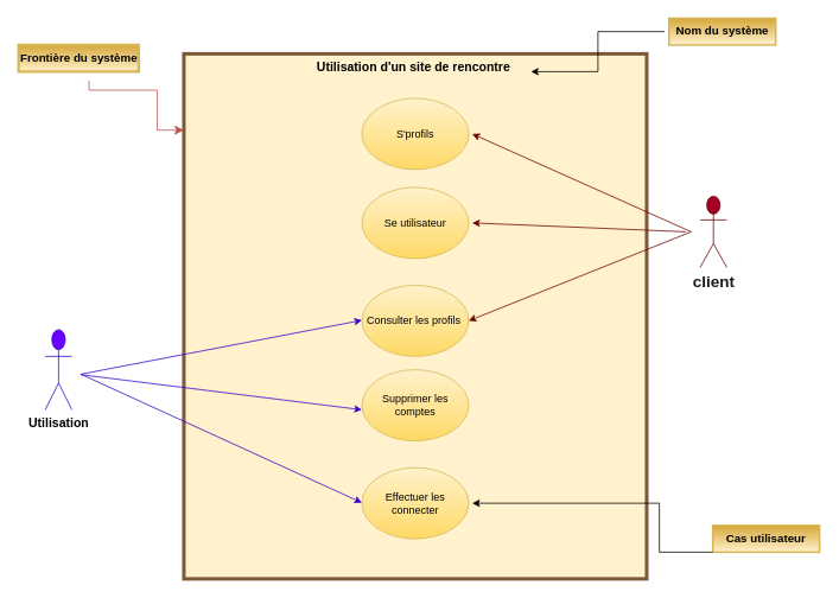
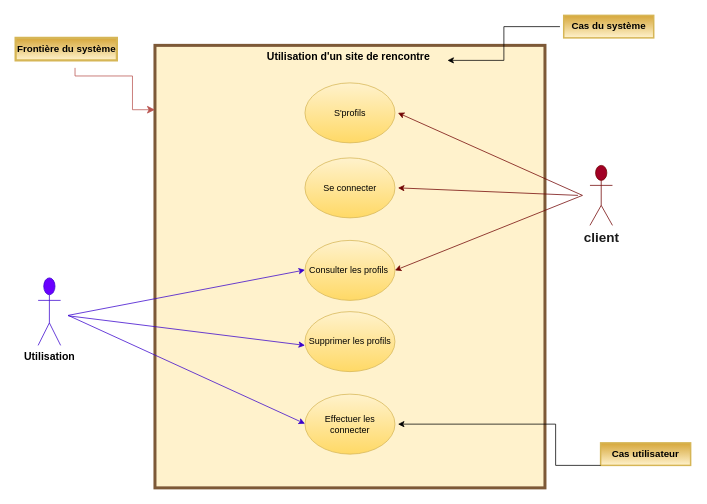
  <mxCell id="0" />
  <mxCell id="1" parent="0" />
  <mxCell id="2" value="&lt;span style=&quot;font-size: 14px&quot;&gt;&lt;b&gt;Utilisation d'un site de rencontre&amp;nbsp;&lt;/b&gt;&lt;/span&gt;" style="rounded=0;whiteSpace=wrap;html=1;direction=south;fillColor=#fff2cc;gradientDirection=north;align=center;rotation=0;horizontal=1;verticalAlign=top;strokeColor=#7D5937;strokeWidth=4;gradientColor=#FFF2CC;" parent="1" vertex="1"><mxGeometry x="205.79" y="60" width="520" height="590" as="geometry" /></mxCell>
  <mxCell id="3" value="S'profils" style="ellipse;whiteSpace=wrap;html=1;gradientColor=#ffd966;fillColor=#fff2cc;strokeColor=#d6b656;strokeWidth=1;" parent="1" vertex="1"><mxGeometry x="405.79" y="110" width="120" height="80" as="geometry" /></mxCell>
  <mxCell id="4" value="Effectuer les connecter" style="ellipse;whiteSpace=wrap;html=1;gradientColor=#ffd966;fillColor=#fff2cc;strokeColor=#d6b656;" parent="1" vertex="1"><mxGeometry x="405.79" y="525" width="120" height="80" as="geometry" /></mxCell>
- <mxCell id="5" value="Se utilisateur" style="ellipse;whiteSpace=wrap;html=1;gradientColor=#ffd966;fillColor=#fff2cc;strokeColor=#d6b656;" parent="1" vertex="1"><mxGeometry x="405.79" y="210" width="120" height="80" as="geometry" /></mxCell>
+ <mxCell id="5" value="Se connecter" style="ellipse;whiteSpace=wrap;html=1;gradientColor=#ffd966;fillColor=#fff2cc;strokeColor=#d6b656;" parent="1" vertex="1"><mxGeometry x="405.79" y="210" width="120" height="80" as="geometry" /></mxCell>
  <mxCell id="6" value="&lt;font style=&quot;font-size: 18px&quot; color=&quot;#1a1a1a&quot;&gt;client&lt;/font&gt;" style="shape=umlActor;verticalLabelPosition=bottom;verticalAlign=top;html=1;outlineConnect=0;fontStyle=1;fillColor=#a20025;strokeColor=#6F0000;fontColor=#ffffff;" parent="1" vertex="1"><mxGeometry x="785.79" y="220" width="30" height="80" as="geometry" /></mxCell>
  <mxCell id="7" value="&lt;font style=&quot;font-size: 14px&quot; color=&quot;#000000&quot;&gt;Utilisation&lt;/font&gt;" style="shape=umlActor;verticalLabelPosition=bottom;verticalAlign=top;html=1;outlineConnect=0;fontStyle=1;fillColor=#6a00ff;strokeColor=#3700CC;fontColor=#ffffff;" parent="1" vertex="1"><mxGeometry x="50" y="370" width="30" height="90" as="geometry" /></mxCell>
  <mxCell id="8" value="Consulter les profils&amp;nbsp;" style="ellipse;whiteSpace=wrap;html=1;gradientColor=#ffd966;fillColor=#fff2cc;strokeColor=#d6b656;" parent="1" vertex="1"><mxGeometry x="405.79" y="320" width="120" height="80" as="geometry" /></mxCell>
  <mxCell id="9" value="" style="endArrow=classic;html=1;fontColor=#FF3333;verticalAlign=top;entryX=-0.023;entryY=0.353;entryDx=0;entryDy=0;entryPerimeter=0;fillColor=#6a00ff;strokeColor=#3700CC;" parent="1" edge="1"><mxGeometry width="50" height="50" relative="1" as="geometry"><mxPoint x="90" y="420.56" as="sourcePoint" /><mxPoint x="405.79" y="460" as="targetPoint" /></mxGeometry></mxCell>
  <mxCell id="10" value="" style="endArrow=classic;html=1;fontColor=#FF3333;verticalAlign=top;fillColor=#a20025;strokeColor=#6F0000;" parent="1" edge="1"><mxGeometry width="50" height="50" relative="1" as="geometry"><mxPoint x="775.79" y="260" as="sourcePoint" /><mxPoint x="525.79" y="360" as="targetPoint" /></mxGeometry></mxCell>
- <mxCell id="11" value="Nom du système" style="rounded=0;whiteSpace=wrap;html=1;strokeColor=#d6b656;strokeWidth=2;fillColor=#fff2cc;gradientDirection=north;verticalAlign=top;fontStyle=1;fontSize=13;gradientColor=#D6A73A;" parent="1" vertex="1"><mxGeometry x="750.79" width="120" height="30" as="geometry" y="20" /></mxCell>
+ <mxCell id="11" value="Cas du système" style="rounded=0;whiteSpace=wrap;html=1;strokeColor=#d6b656;strokeWidth=2;fillColor=#fff2cc;gradientDirection=north;verticalAlign=top;fontStyle=1;fontSize=13;gradientColor=#D6A73A;" parent="1" vertex="1"><mxGeometry x="750.79" width="120" height="30" as="geometry" y="20" /></mxCell>
  <mxCell id="12" value="" style="endArrow=classic;html=1;fontColor=#FF3333;verticalAlign=top;fillColor=#a20025;strokeColor=#6F0000;" parent="1" edge="1"><mxGeometry width="50" height="50" relative="1" as="geometry"><mxPoint x="769.79" y="260" as="sourcePoint" /><mxPoint x="529.79" y="250" as="targetPoint" /></mxGeometry></mxCell>
  <mxCell id="13" value="" style="endArrow=classic;html=1;fontColor=#FF3333;verticalAlign=top;fillColor=#a20025;strokeColor=#6F0000;" parent="1" edge="1"><mxGeometry width="50" height="50" relative="1" as="geometry"><mxPoint x="775.79" y="260" as="sourcePoint" /><mxPoint x="529.79" y="150" as="targetPoint" /></mxGeometry></mxCell>
- <mxCell id="14" value="Supprimer les comptes" style="ellipse;whiteSpace=wrap;html=1;gradientColor=#ffd966;fillColor=#fff2cc;strokeColor=#d6b656;" parent="1" vertex="1"><mxGeometry x="405.79" y="415" width="120" height="80" as="geometry" /></mxCell>
+ <mxCell id="14" value="Supprimer les profils" style="ellipse;whiteSpace=wrap;html=1;gradientColor=#ffd966;fillColor=#fff2cc;strokeColor=#d6b656;" parent="1" vertex="1"><mxGeometry x="405.79" y="415" width="120" height="80" as="geometry" /></mxCell>
  <mxCell id="15" value="" style="endArrow=classic;html=1;fontColor=#FF3333;verticalAlign=top;entryX=-0.023;entryY=0.353;entryDx=0;entryDy=0;entryPerimeter=0;fillColor=#6a00ff;strokeColor=#3700CC;" parent="1" edge="1"><mxGeometry width="50" height="50" relative="1" as="geometry"><mxPoint x="90" y="420" as="sourcePoint" /><mxPoint x="405.79" y="564.44" as="targetPoint" /></mxGeometry></mxCell>
  <mxCell id="16" value="" style="edgeStyle=elbowEdgeStyle;elbow=horizontal;endArrow=classic;html=1;rounded=0;" parent="1" edge="1"><mxGeometry width="50" height="50" relative="1" as="geometry"><mxPoint x="745.79" y="35" as="sourcePoint" /><mxPoint x="595.79" y="80" as="targetPoint" /></mxGeometry></mxCell>
  <mxCell id="17" value="&lt;b style=&quot;font-size: 13px;&quot;&gt;Frontière du système&lt;/b&gt;" style="rounded=0;whiteSpace=wrap;html=1;strokeColor=#d6b656;strokeWidth=3;fillColor=#fff2cc;gradientDirection=north;verticalAlign=top;spacingTop=0;spacing=2;spacingLeft=1;spacingBottom=23;fontFamily=Helvetica;labelBackgroundColor=none;perimeterSpacing=0;fontSize=13;gradientColor=#D6A73A;" parent="1" vertex="1"><mxGeometry x="20" y="50" width="135" height="30" as="geometry" /></mxCell>
  <mxCell id="18" style="edgeStyle=orthogonalEdgeStyle;rounded=0;orthogonalLoop=1;jettySize=auto;html=1;exitX=0.692;exitY=1.14;exitDx=0;exitDy=0;fontFamily=Helvetica;fontSize=13;fontColor=#4F4F4F;endSize=8;gradientColor=#ea6b66;fillColor=#f8cecc;strokeColor=#b85450;exitPerimeter=0;" parent="1" edge="1"><mxGeometry relative="1" as="geometry"><mxPoint x="205.79" y="145.8" as="targetPoint" /><mxPoint x="99.21" y="90" as="sourcePoint" /><Array as="points"><mxPoint x="98.79" y="100.8" /><mxPoint x="175.79" y="100.8" /><mxPoint x="175.79" y="145.8" /></Array></mxGeometry></mxCell>
  <mxCell id="19" value="Cas utilisateur" style="rounded=0;whiteSpace=wrap;html=1;strokeColor=#d6b656;strokeWidth=2;fillColor=#fff2cc;gradientDirection=north;verticalAlign=top;fontStyle=1;fontSize=13;gradientColor=#D6A73A;" parent="1" vertex="1"><mxGeometry x="800" y="590" width="120" height="30" as="geometry" /></mxCell>
  <mxCell id="20" value="" style="edgeStyle=elbowEdgeStyle;elbow=horizontal;endArrow=classic;html=1;rounded=0;" parent="1" edge="1"><mxGeometry width="50" height="50" relative="1" as="geometry"><mxPoint x="800" y="620" as="sourcePoint" /><mxPoint x="529.79" y="565" as="targetPoint" /><Array as="points"><mxPoint x="740" y="630" /></Array></mxGeometry></mxCell>
  <mxCell id="21" value="" style="endArrow=classic;html=1;fontColor=#FF3333;verticalAlign=top;entryX=-0.023;entryY=0.353;entryDx=0;entryDy=0;entryPerimeter=0;fillColor=#6a00ff;strokeColor=#3700CC;" edge="1" parent="1"><mxGeometry width="50" height="50" relative="1" as="geometry"><mxPoint x="90" y="420" as="sourcePoint" /><mxPoint x="405.79" y="359.44" as="targetPoint" /></mxGeometry></mxCell>
